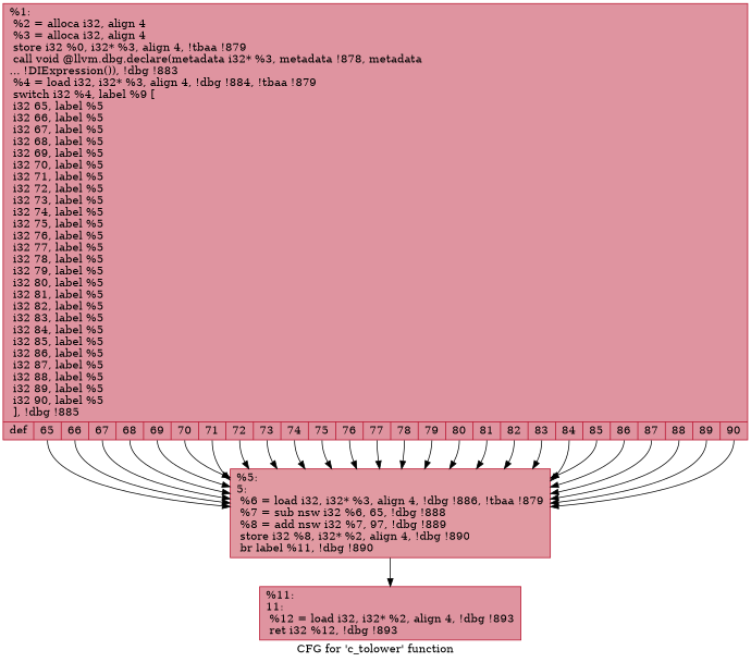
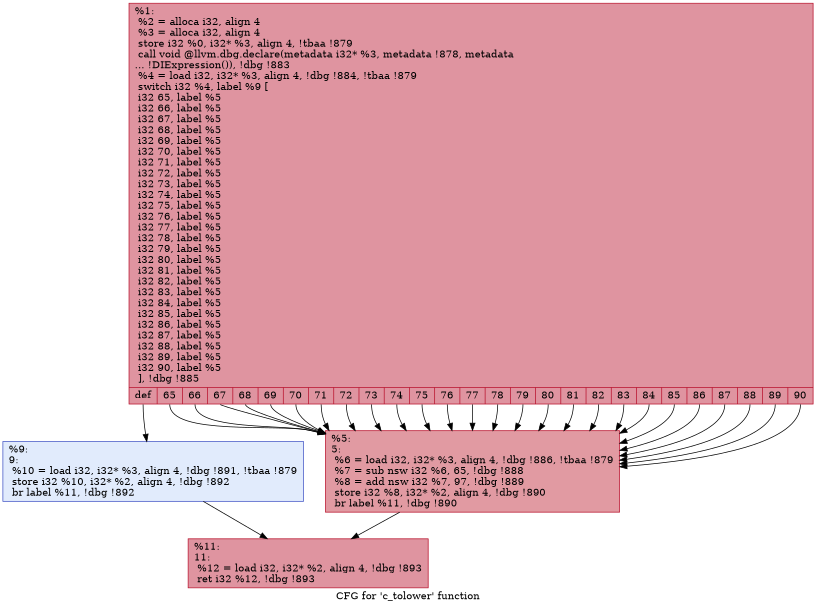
  digraph {
    label="CFG for 'c_tolower' function"
    node [color="#b70d28ff" fillcolor="#b70d2870" shape=record style=filled]
    n1 [label="{%1:\l  %2 = alloca i32, align 4\l  %3 = alloca i32, align 4\l  store i32 %0, i32* %3, align 4, !tbaa !879\l  call void @llvm.dbg.declare(metadata i32* %3, metadata !878, metadata\l... !DIExpression()), !dbg !883\l  %4 = load i32, i32* %3, align 4, !dbg !884, !tbaa !879\l  switch i32 %4, label %9 [\l    i32 65, label %5\l    i32 66, label %5\l    i32 67, label %5\l    i32 68, label %5\l    i32 69, label %5\l    i32 70, label %5\l    i32 71, label %5\l    i32 72, label %5\l    i32 73, label %5\l    i32 74, label %5\l    i32 75, label %5\l    i32 76, label %5\l    i32 77, label %5\l    i32 78, label %5\l    i32 79, label %5\l    i32 80, label %5\l    i32 81, label %5\l    i32 82, label %5\l    i32 83, label %5\l    i32 84, label %5\l    i32 85, label %5\l    i32 86, label %5\l    i32 87, label %5\l    i32 88, label %5\l    i32 89, label %5\l    i32 90, label %5\l  ], !dbg !885\l|{<s0>def|<s1>65|<s2>66|<s3>67|<s4>68|<s5>69|<s6>70|<s7>71|<s8>72|<s9>73|<s10>74|<s11>75|<s12>76|<s13>77|<s14>78|<s15>79|<s16>80|<s17>81|<s18>82|<s19>83|<s20>84|<s21>85|<s22>86|<s23>87|<s24>88|<s25>89|<s26>90}}"]
+   n2 [color="#3d50c3ff" fillcolor="#bbd1f870" label="{%9:\l9:                                                \l  %10 = load i32, i32* %3, align 4, !dbg !891, !tbaa !879\l  store i32 %10, i32* %2, align 4, !dbg !892\l  br label %11, !dbg !892\l}"]
    n3 [fillcolor="#bb1b2c70" label="{%5:\l5:                                                \l  %6 = load i32, i32* %3, align 4, !dbg !886, !tbaa !879\l  %7 = sub nsw i32 %6, 65, !dbg !888\l  %8 = add nsw i32 %7, 97, !dbg !889\l  store i32 %8, i32* %2, align 4, !dbg !890\l  br label %11, !dbg !890\l}"]
    n4 [label="{%11:\l11:                                               \l  %12 = load i32, i32* %2, align 4, !dbg !893\l  ret i32 %12, !dbg !893\l}"]
+   n1 -> n2 [tailport=s0]
    n1 -> n3 [tailport=s1]
    n1 -> n3 [tailport=s2]
    n1 -> n3 [tailport=s3]
    n1 -> n3 [tailport=s4]
    n1 -> n3 [tailport=s5]
    n1 -> n3 [tailport=s6]
    n1 -> n3 [tailport=s7]
    n1 -> n3 [tailport=s8]
    n1 -> n3 [tailport=s9]
    n1 -> n3 [tailport=s10]
    n1 -> n3 [tailport=s11]
    n1 -> n3 [tailport=s12]
    n1 -> n3 [tailport=s13]
    n1 -> n3 [tailport=s14]
    n1 -> n3 [tailport=s15]
    n1 -> n3 [tailport=s16]
    n1 -> n3 [tailport=s17]
    n1 -> n3 [tailport=s18]
    n1 -> n3 [tailport=s19]
    n1 -> n3 [tailport=s20]
    n1 -> n3 [tailport=s21]
    n1 -> n3 [tailport=s22]
    n1 -> n3 [tailport=s23]
    n1 -> n3 [tailport=s24]
    n1 -> n3 [tailport=s25]
    n1 -> n3 [tailport=s26]
+   n2 -> n4
    n3 -> n4
  }
